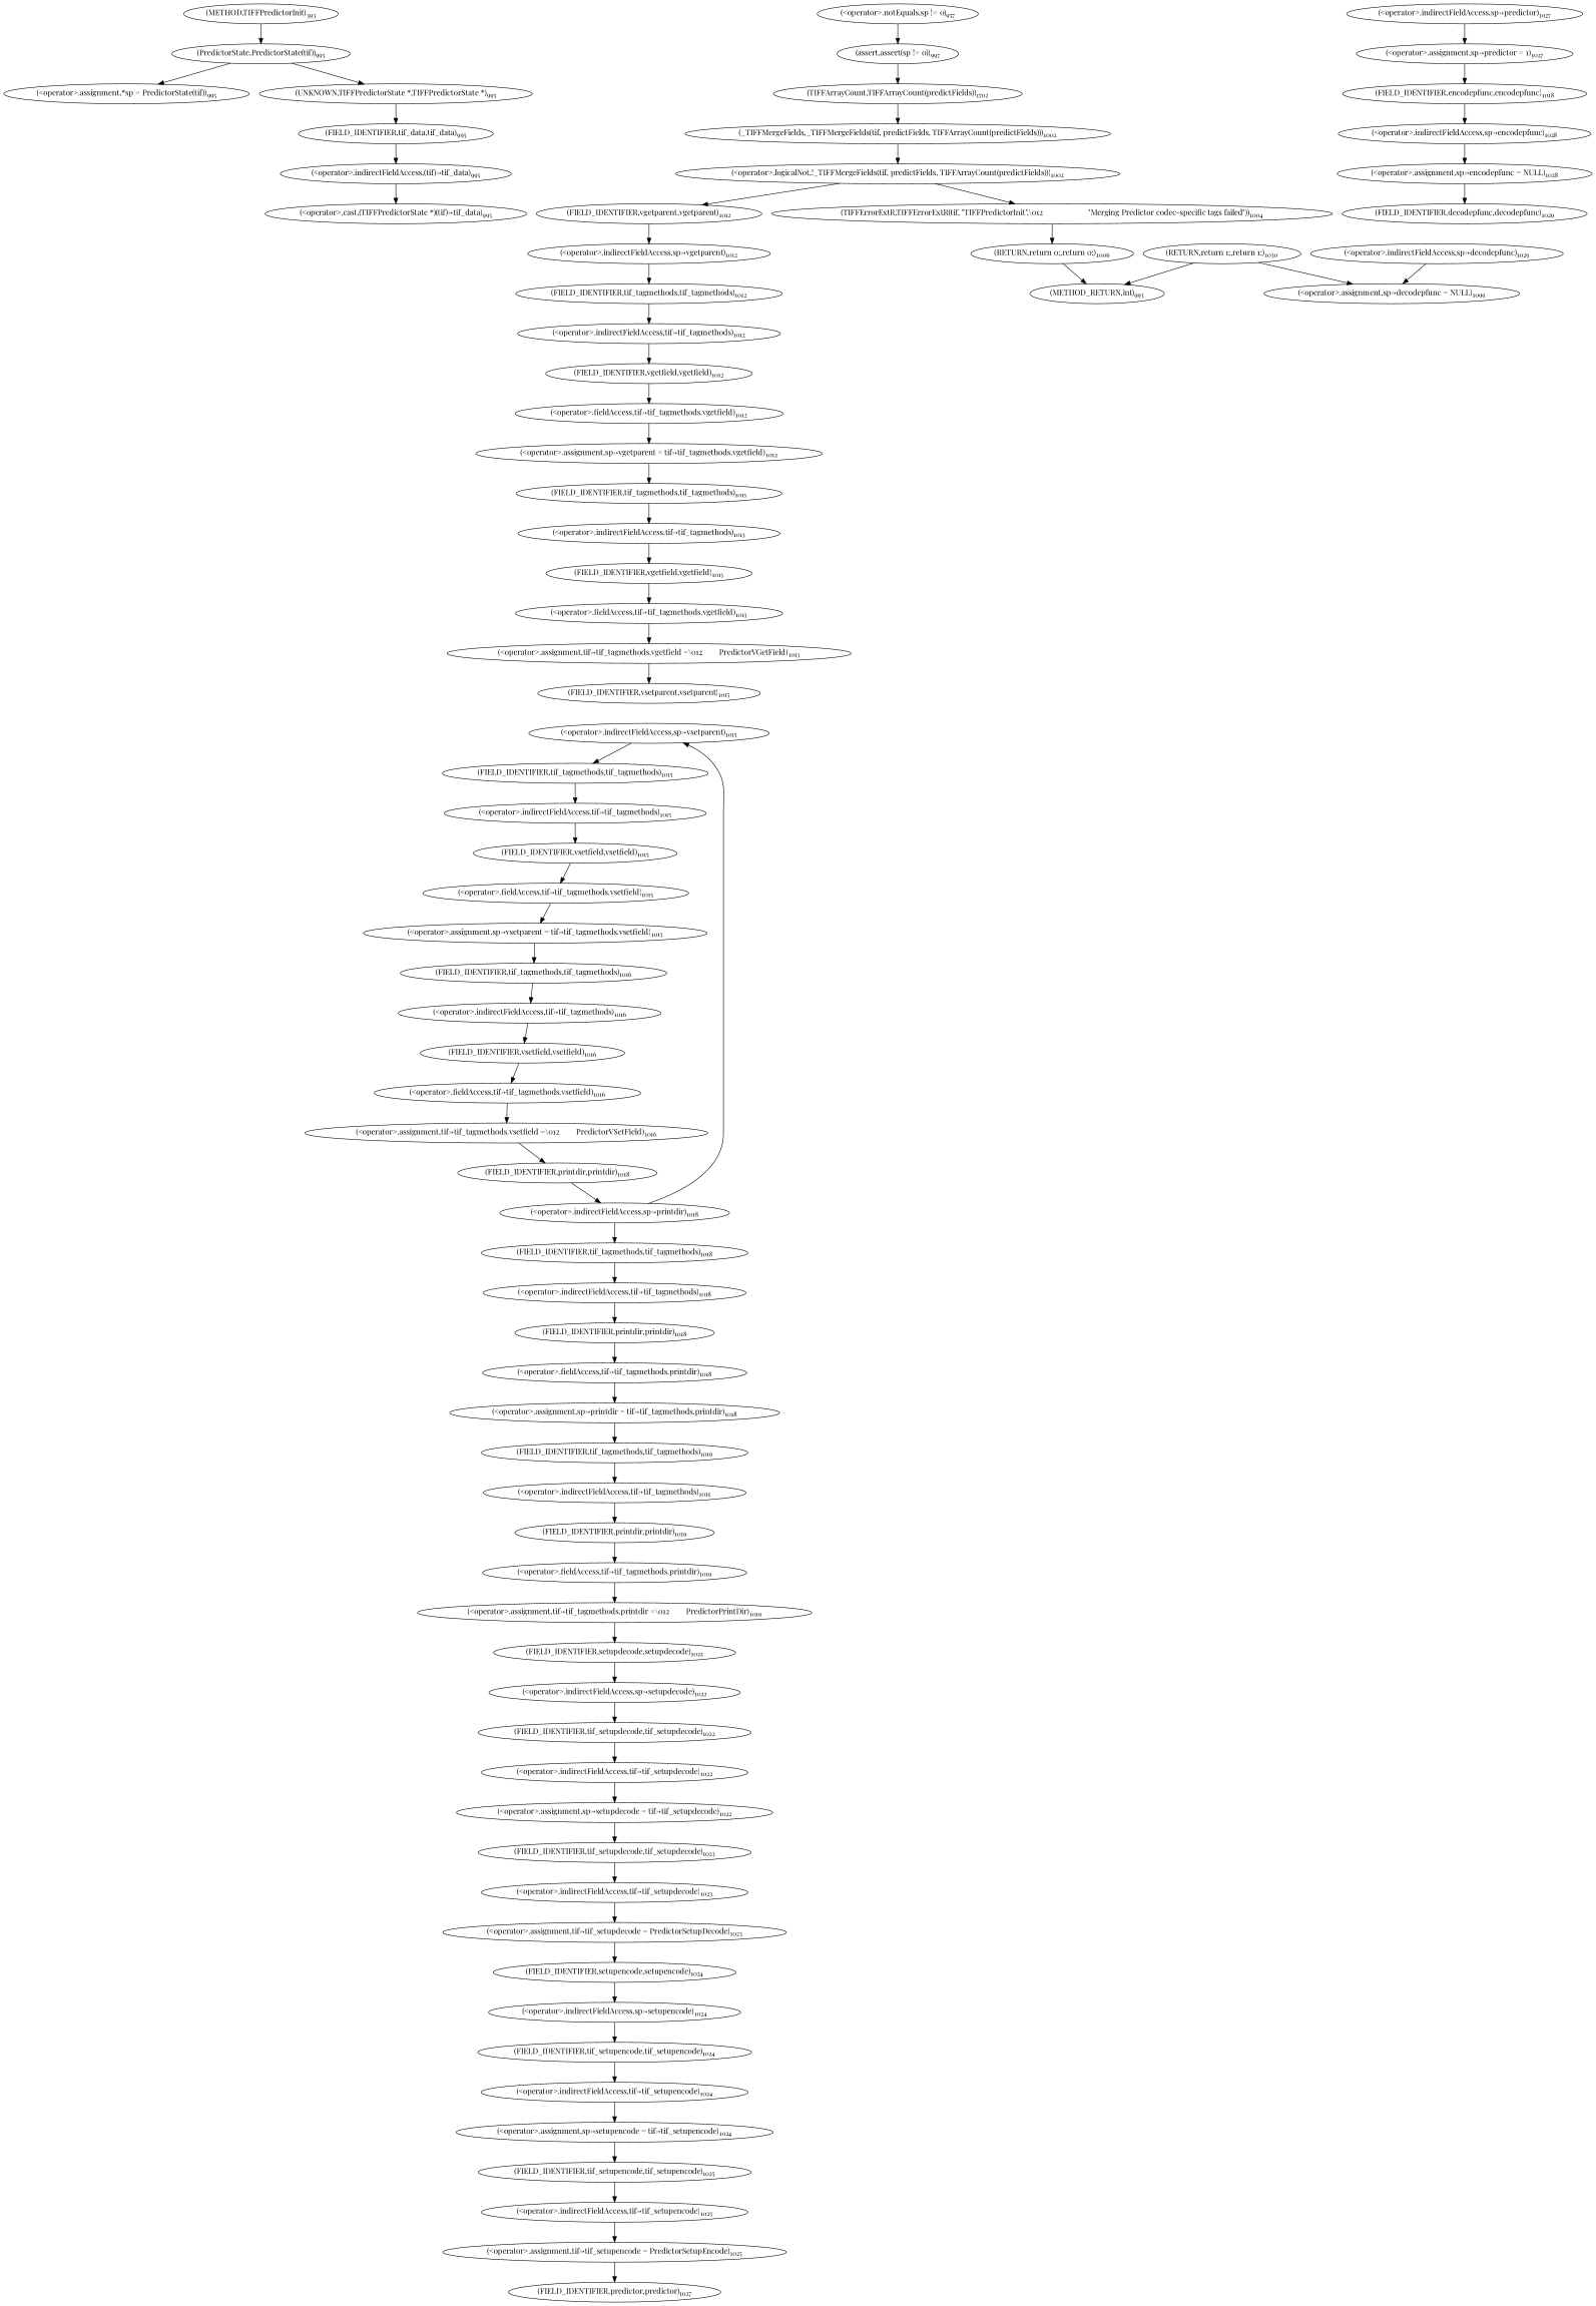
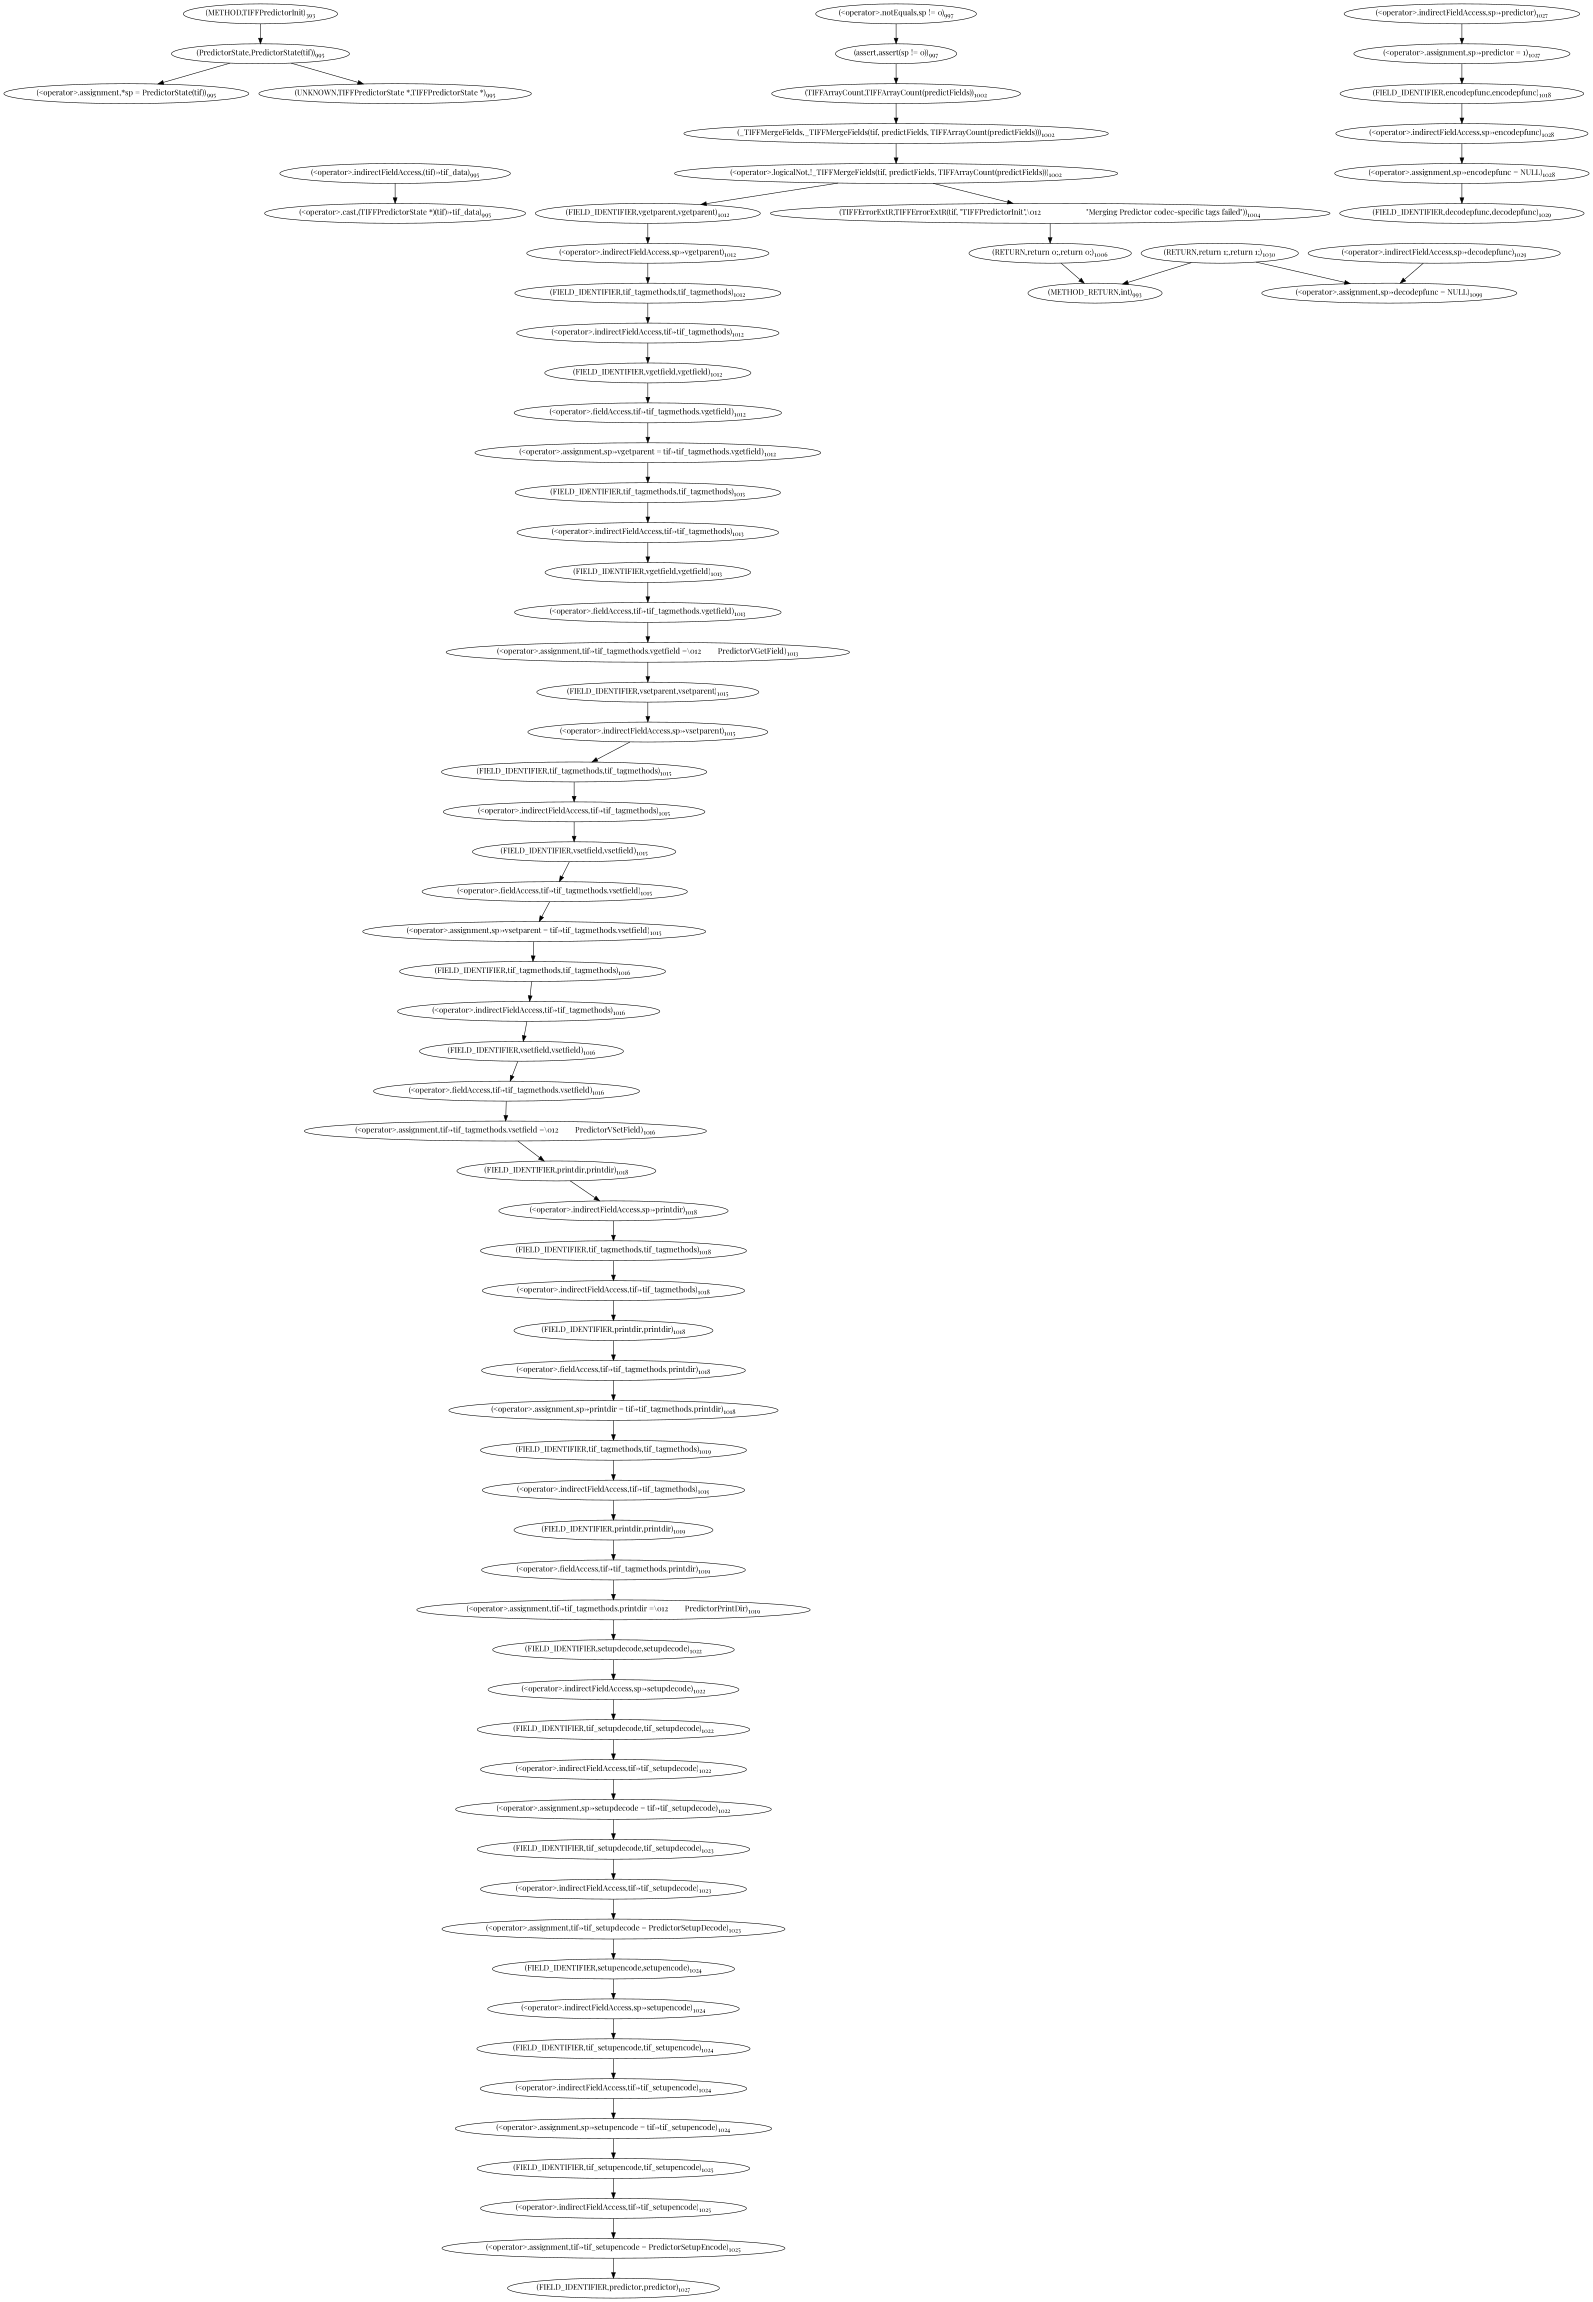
  digraph {
    fontname="Playfair Display"
    node [fontname="Playfair Display"]
    edge [fontname="Playfair Display"]
    n1 [label=<(&lt;operator&gt;.assignment,*sp = PredictorState(tif))<SUB>995</SUB>>]
-   n2 [label=<(&lt;operator&gt;.notEquals,sp != 0)<SUB>957</SUB>>]
+   n2 [label=<(&lt;operator&gt;.notEquals,sp != 0)<SUB>997</SUB>>]
    n3 [label=<(assert,assert(sp != 0))<SUB>997</SUB>>]
-   n4 [label=<(TIFFArrayCount,TIFFArrayCount(predictFields))<SUB>1702</SUB>>]
+   n4 [label=<(TIFFArrayCount,TIFFArrayCount(predictFields))<SUB>1002</SUB>>]
    n5 [label=<(_TIFFMergeFields,_TIFFMergeFields(tif, predictFields, TIFFArrayCount(predictFields)))<SUB>1002</SUB>>]
    n6 [label=<(&lt;operator&gt;.assignment,sp-&gt;vgetparent = tif-&gt;tif_tagmethods.vgetfield)<SUB>1012</SUB>>]
    n7 [label=<(FIELD_IDENTIFIER,tif_tagmethods,tif_tagmethods)<SUB>1013</SUB>>]
    n8 [label=<(&lt;operator&gt;.indirectFieldAccess,tif-&gt;tif_tagmethods)<SUB>1013</SUB>>]
    n9 [label=<(&lt;operator&gt;.assignment,tif-&gt;tif_tagmethods.vgetfield =\012        PredictorVGetField)<SUB>1013</SUB>>]
    n10 [label=<(FIELD_IDENTIFIER,vsetparent,vsetparent)<SUB>1015</SUB>>]
    n11 [label=<(&lt;operator&gt;.indirectFieldAccess,sp-&gt;vsetparent)<SUB>1015</SUB>>]
    n12 [label=<(&lt;operator&gt;.assignment,sp-&gt;vsetparent = tif-&gt;tif_tagmethods.vsetfield)<SUB>1015</SUB>>]
    n13 [label=<(FIELD_IDENTIFIER,tif_tagmethods,tif_tagmethods)<SUB>1016</SUB>>]
    n14 [label=<(&lt;operator&gt;.indirectFieldAccess,tif-&gt;tif_tagmethods)<SUB>1016</SUB>>]
    n15 [label=<(&lt;operator&gt;.assignment,tif-&gt;tif_tagmethods.vsetfield =\012        PredictorVSetField)<SUB>1016</SUB>>]
    n16 [label=<(FIELD_IDENTIFIER,printdir,printdir)<SUB>1018</SUB>>]
    n17 [label=<(&lt;operator&gt;.indirectFieldAccess,sp-&gt;printdir)<SUB>1018</SUB>>]
    n18 [label=<(&lt;operator&gt;.assignment,sp-&gt;printdir = tif-&gt;tif_tagmethods.printdir)<SUB>1018</SUB>>]
    n19 [label=<(FIELD_IDENTIFIER,tif_tagmethods,tif_tagmethods)<SUB>1019</SUB>>]
    n20 [label=<(&lt;operator&gt;.indirectFieldAccess,tif-&gt;tif_tagmethods)<SUB>1019</SUB>>]
    n21 [label=<(&lt;operator&gt;.assignment,tif-&gt;tif_tagmethods.printdir =\012        PredictorPrintDir)<SUB>1019</SUB>>]
    n22 [label=<(FIELD_IDENTIFIER,setupdecode,setupdecode)<SUB>1022</SUB>>]
    n23 [label=<(&lt;operator&gt;.indirectFieldAccess,sp-&gt;setupdecode)<SUB>1022</SUB>>]
    n24 [label=<(&lt;operator&gt;.assignment,sp-&gt;setupdecode = tif-&gt;tif_setupdecode)<SUB>1022</SUB>>]
    n25 [label=<(FIELD_IDENTIFIER,tif_setupdecode,tif_setupdecode)<SUB>1023</SUB>>]
    n26 [label=<(&lt;operator&gt;.indirectFieldAccess,tif-&gt;tif_setupdecode)<SUB>1023</SUB>>]
    n27 [label=<(&lt;operator&gt;.assignment,tif-&gt;tif_setupdecode = PredictorSetupDecode)<SUB>1023</SUB>>]
    n28 [label=<(FIELD_IDENTIFIER,setupencode,setupencode)<SUB>1024</SUB>>]
    n29 [label=<(&lt;operator&gt;.indirectFieldAccess,sp-&gt;setupencode)<SUB>1024</SUB>>]
    n30 [label=<(&lt;operator&gt;.assignment,sp-&gt;setupencode = tif-&gt;tif_setupencode)<SUB>1024</SUB>>]
    n31 [label=<(FIELD_IDENTIFIER,tif_setupencode,tif_setupencode)<SUB>1025</SUB>>]
    n32 [label=<(&lt;operator&gt;.indirectFieldAccess,tif-&gt;tif_setupencode)<SUB>1025</SUB>>]
    n33 [label=<(&lt;operator&gt;.assignment,tif-&gt;tif_setupencode = PredictorSetupEncode)<SUB>1025</SUB>>]
    n34 [label=<(FIELD_IDENTIFIER,predictor,predictor)<SUB>1027</SUB>>]
    n35 [label=<(&lt;operator&gt;.assignment,sp-&gt;predictor = 1)<SUB>1027</SUB>>]
    n36 [label=<(FIELD_IDENTIFIER,encodepfunc,encodepfunc)<SUB>1018</SUB>>]
    n37 [label=<(&lt;operator&gt;.indirectFieldAccess,sp-&gt;encodepfunc)<SUB>1028</SUB>>]
    n38 [label=<(&lt;operator&gt;.assignment,sp-&gt;encodepfunc = NULL)<SUB>1028</SUB>>]
    n39 [label=<(FIELD_IDENTIFIER,decodepfunc,decodepfunc)<SUB>1029</SUB>>]
    n40 [label=<(&lt;operator&gt;.assignment,sp-&gt;decodepfunc = NULL)<SUB>1099</SUB>>]
    n41 [label=<(RETURN,return 1;,return 1;)<SUB>1030</SUB>>]
    n42 [label=<(METHOD_RETURN,int)<SUB>993</SUB>>]
    n43 [label=<(PredictorState,PredictorState(tif))<SUB>995</SUB>>]
    n44 [label=<(UNKNOWN,TIFFPredictorState *,TIFFPredictorState *)<SUB>995</SUB>>]
-   n45 [label=<(FIELD_IDENTIFIER,tif_data,tif_data)<SUB>995</SUB>>]
    n46 [label=<(&lt;operator&gt;.logicalNot,!_TIFFMergeFields(tif, predictFields, TIFFArrayCount(predictFields)))<SUB>1002</SUB>>]
    n47 [label=<(TIFFErrorExtR,TIFFErrorExtR(tif, &quot;TIFFPredictorInit&quot;,\012                      &quot;Merging Predictor codec-specific tags failed&quot;))<SUB>1004</SUB>>]
    n48 [label=<(FIELD_IDENTIFIER,vgetparent,vgetparent)<SUB>1012</SUB>>]
    n49 [label=<(RETURN,return 0;,return 0;)<SUB>1006</SUB>>]
    n50 [label=<(&lt;operator&gt;.indirectFieldAccess,sp-&gt;vgetparent)<SUB>1012</SUB>>]
    n51 [label=<(FIELD_IDENTIFIER,tif_tagmethods,tif_tagmethods)<SUB>1012</SUB>>]
    n52 [label=<(&lt;operator&gt;.indirectFieldAccess,tif-&gt;tif_tagmethods)<SUB>1012</SUB>>]
    n53 [label=<(&lt;operator&gt;.fieldAccess,tif-&gt;tif_tagmethods.vgetfield)<SUB>1012</SUB>>]
    n54 [label=<(&lt;operator&gt;.fieldAccess,tif-&gt;tif_tagmethods.vgetfield)<SUB>1013</SUB>>]
    n55 [label=<(FIELD_IDENTIFIER,tif_tagmethods,tif_tagmethods)<SUB>1015</SUB>>]
    n56 [label=<(&lt;operator&gt;.indirectFieldAccess,tif-&gt;tif_tagmethods)<SUB>1015</SUB>>]
    n57 [label=<(&lt;operator&gt;.fieldAccess,tif-&gt;tif_tagmethods.vsetfield)<SUB>1015</SUB>>]
    n58 [label=<(&lt;operator&gt;.fieldAccess,tif-&gt;tif_tagmethods.vsetfield)<SUB>1016</SUB>>]
    n59 [label=<(FIELD_IDENTIFIER,tif_tagmethods,tif_tagmethods)<SUB>1018</SUB>>]
    n60 [label=<(&lt;operator&gt;.indirectFieldAccess,tif-&gt;tif_tagmethods)<SUB>1018</SUB>>]
    n61 [label=<(&lt;operator&gt;.fieldAccess,tif-&gt;tif_tagmethods.printdir)<SUB>1018</SUB>>]
    n62 [label=<(&lt;operator&gt;.fieldAccess,tif-&gt;tif_tagmethods.printdir)<SUB>1019</SUB>>]
    n63 [label=<(FIELD_IDENTIFIER,tif_setupdecode,tif_setupdecode)<SUB>1022</SUB>>]
    n64 [label=<(&lt;operator&gt;.indirectFieldAccess,tif-&gt;tif_setupdecode)<SUB>1022</SUB>>]
    n65 [label=<(FIELD_IDENTIFIER,tif_setupencode,tif_setupencode)<SUB>1024</SUB>>]
    n66 [label=<(&lt;operator&gt;.indirectFieldAccess,tif-&gt;tif_setupencode)<SUB>1024</SUB>>]
    n67 [label=<(&lt;operator&gt;.indirectFieldAccess,sp-&gt;predictor)<SUB>1027</SUB>>]
    n68 [label=<(&lt;operator&gt;.indirectFieldAccess,sp-&gt;decodepfunc)<SUB>1029</SUB>>]
    n69 [label=<(FIELD_IDENTIFIER,vgetfield,vgetfield)<SUB>1012</SUB>>]
    n70 [label=<(FIELD_IDENTIFIER,vgetfield,vgetfield)<SUB>1013</SUB>>]
    n71 [label=<(FIELD_IDENTIFIER,vsetfield,vsetfield)<SUB>1015</SUB>>]
    n72 [label=<(FIELD_IDENTIFIER,vsetfield,vsetfield)<SUB>1016</SUB>>]
    n73 [label=<(FIELD_IDENTIFIER,printdir,printdir)<SUB>1018</SUB>>]
    n74 [label=<(FIELD_IDENTIFIER,printdir,printdir)<SUB>1019</SUB>>]
    n75 [label=<(&lt;operator&gt;.cast,(TIFFPredictorState *)(tif)-&gt;tif_data)<SUB>995</SUB>>]
    n76 [label=<(&lt;operator&gt;.indirectFieldAccess,(tif)-&gt;tif_data)<SUB>995</SUB>>]
    n77 [label=<(METHOD,TIFFPredictorInit)<SUB>393</SUB>>]
    n2 -> n3
    n3 -> n4
    n4 -> n5
    n5 -> n46
    n6 -> n7
    n7 -> n8
    n8 -> n70
    n9 -> n10
-   n17 -> n11
+   n10 -> n11
    n11 -> n55
    n12 -> n13
    n13 -> n14
    n14 -> n72
    n15 -> n16
    n16 -> n17
    n17 -> n59
    n18 -> n19
    n19 -> n20
    n20 -> n74
    n21 -> n22
    n22 -> n23
    n23 -> n63
    n24 -> n25
    n25 -> n26
    n26 -> n27
    n27 -> n28
    n28 -> n29
    n29 -> n65
    n30 -> n31
    n31 -> n32
    n32 -> n33
    n33 -> n34
    n35 -> n36
    n36 -> n37
    n37 -> n38
    n38 -> n39
    n41 -> n40
    n41 -> n42
    n43 -> n1
    n43 -> n44
-   n44 -> n45
-   n45 -> n76
    n46 -> n47
    n46 -> n48
    n47 -> n49
    n48 -> n50
    n49 -> n42
    n50 -> n51
    n51 -> n52
    n52 -> n69
    n53 -> n6
    n54 -> n9
    n55 -> n56
    n56 -> n71
    n57 -> n12
    n58 -> n15
    n59 -> n60
    n60 -> n73
    n61 -> n18
    n62 -> n21
    n63 -> n64
    n64 -> n24
    n65 -> n66
    n66 -> n30
    n67 -> n35
    n68 -> n40
    n69 -> n53
    n70 -> n54
    n71 -> n57
    n72 -> n58
    n73 -> n61
    n74 -> n62
    n76 -> n75
    n77 -> n43
  }
